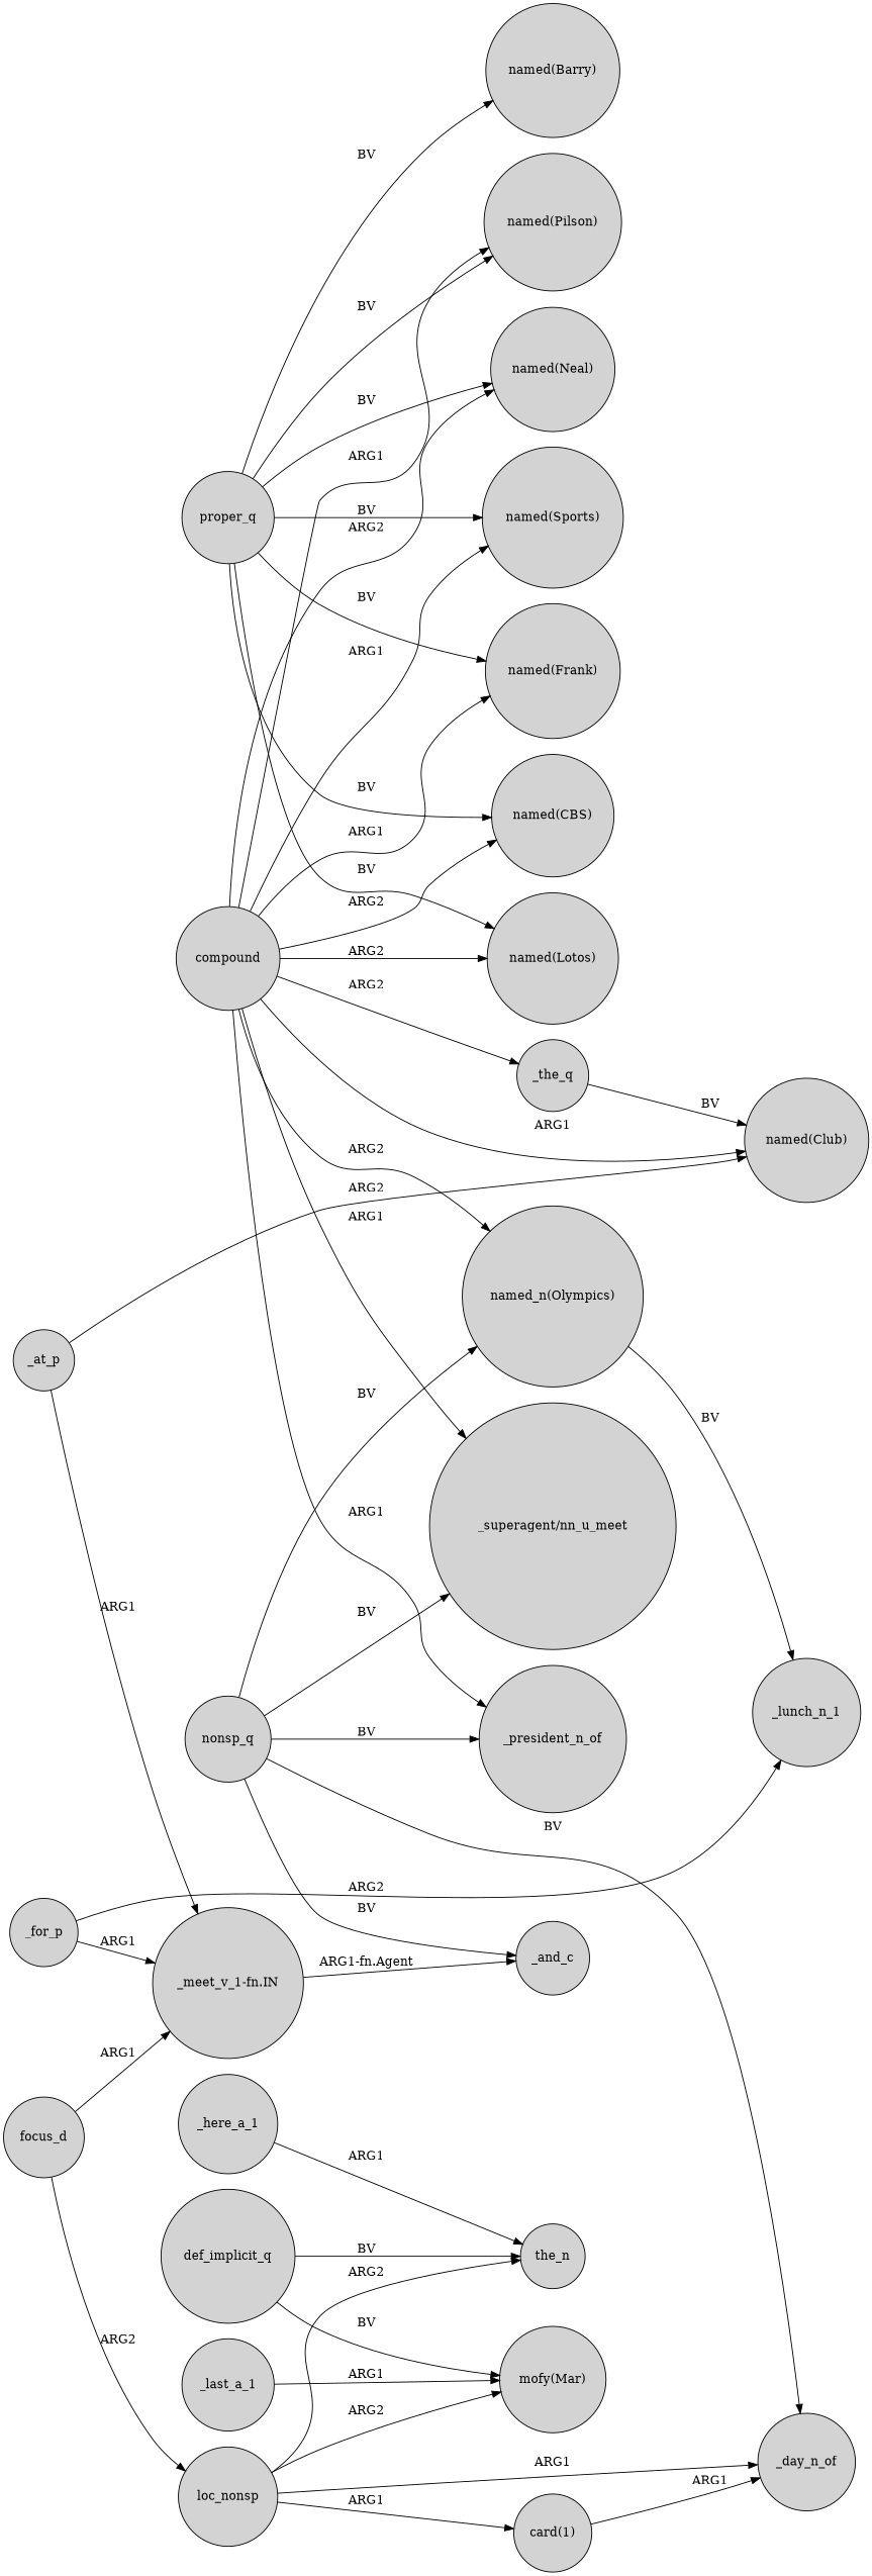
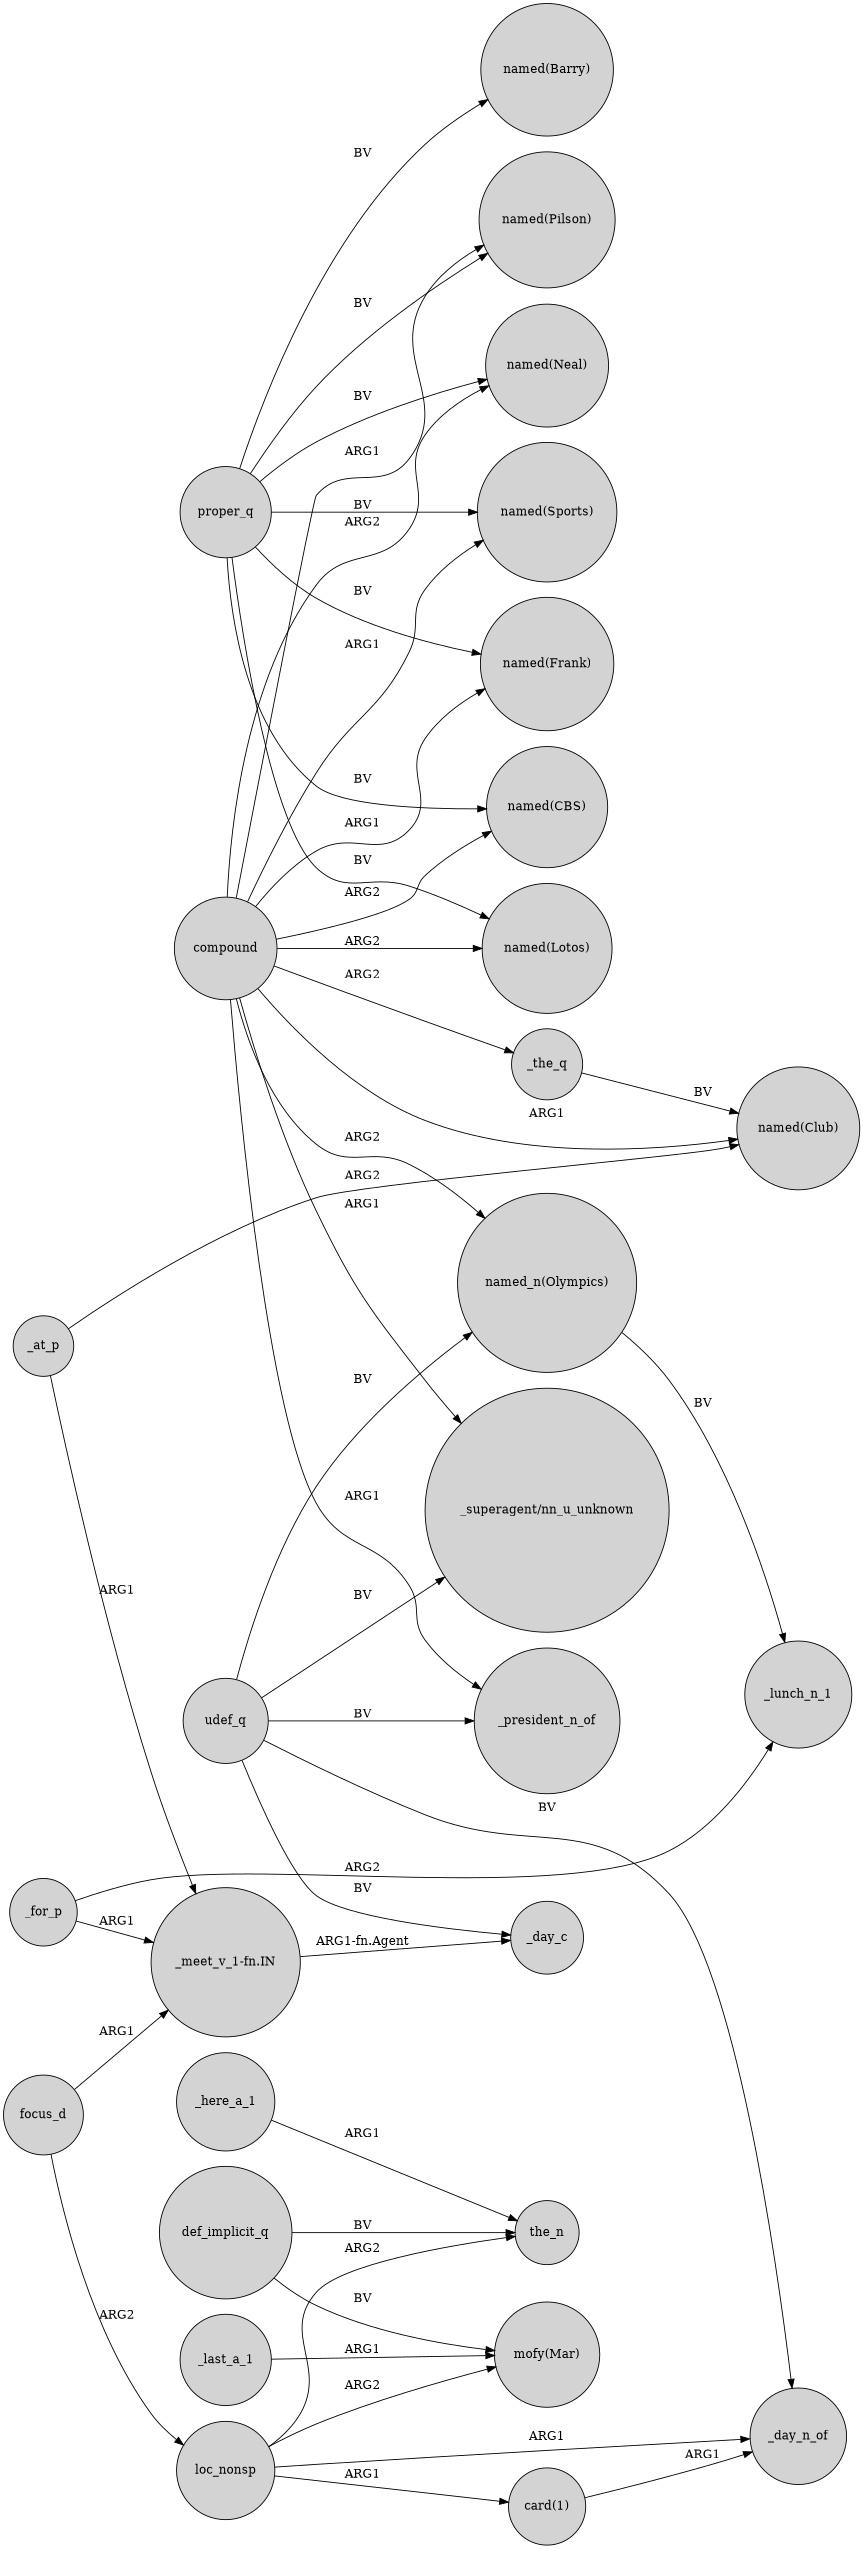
  digraph {
    rankdir=LR
    node [shape=circle style=filled]
    proper_q
    "named(Lotos)"
    "named(Sports)"
    "named(CBS)"
    "named(Barry)"
    "named(Pilson)"
    "named(Neal)"
    "named(Frank)"
    focus_d
    loc_nonsp
    "_meet_v_1-fn.IN"
    n12 [label=the_n]
    _day_n_of
    "mofy(Mar)"
    "card(1)"
-   _and_c
+   _and_c [label=_day_c]
    _at_p
    "named(Club)"
    _here_a_1
    _for_p
    _lunch_n_1
-   udef_q [label=nonsp_q]
-   "_superagent/nn_u_unknown" [label="_superagent/nn_u_meet"]
+   udef_q
+   "_superagent/nn_u_unknown"
    "named_n(Olympics)"
    _president_n_of
    compound
    _the_q
    def_implicit_q
    _last_a_1
    proper_q -> "named(Lotos)" [label=BV]
    proper_q -> "named(Sports)" [label=BV]
    proper_q -> "named(CBS)" [label=BV]
    proper_q -> "named(Barry)" [label=BV]
    proper_q -> "named(Pilson)" [label=BV]
    proper_q -> "named(Neal)" [label=BV]
    proper_q -> "named(Frank)" [label=BV]
    focus_d -> loc_nonsp [label=ARG2]
    focus_d -> "_meet_v_1-fn.IN" [label=ARG1]
    loc_nonsp -> n12 [label=ARG2]
    loc_nonsp -> _day_n_of [label=ARG1]
    loc_nonsp -> "mofy(Mar)" [label=ARG2]
    loc_nonsp -> "card(1)" [label=ARG1]
    "_meet_v_1-fn.IN" -> _and_c [label="ARG1-fn.Agent"]
    "card(1)" -> _day_n_of [label=ARG1]
    _at_p -> "_meet_v_1-fn.IN" [label=ARG1]
    _at_p -> "named(Club)" [label=ARG2]
    _here_a_1 -> n12 [label=ARG1]
    _for_p -> "_meet_v_1-fn.IN" [label=ARG1]
    _for_p -> _lunch_n_1 [label=ARG2]
    udef_q -> _day_n_of [label=BV]
    udef_q -> _and_c [label=BV]
    udef_q -> "_superagent/nn_u_unknown" [label=BV]
    udef_q -> "named_n(Olympics)" [label=BV]
    udef_q -> _president_n_of [label=BV]
    "named_n(Olympics)" -> _lunch_n_1 [label=BV]
    compound -> "named(Lotos)" [label=ARG2]
    compound -> "named(Sports)" [label=ARG1]
    compound -> "named(CBS)" [label=ARG2]
    compound -> "named(Pilson)" [label=ARG1]
    compound -> "named(Neal)" [label=ARG2]
    compound -> "named(Frank)" [label=ARG1]
    compound -> "named(Club)" [label=ARG1]
    compound -> "_superagent/nn_u_unknown" [label=ARG1]
    compound -> "named_n(Olympics)" [label=ARG2]
    compound -> _president_n_of [label=ARG1]
    compound -> _the_q [label=ARG2]
    _the_q -> "named(Club)" [label=BV]
    def_implicit_q -> n12 [label=BV]
    def_implicit_q -> "mofy(Mar)" [label=BV]
    _last_a_1 -> "mofy(Mar)" [label=ARG1]
  }
